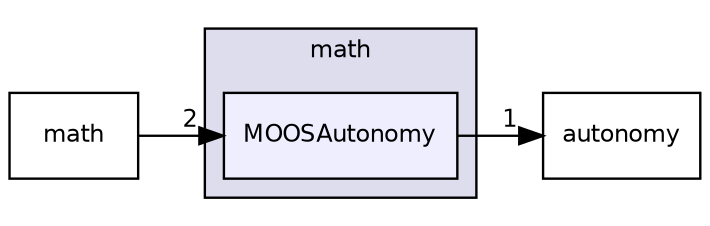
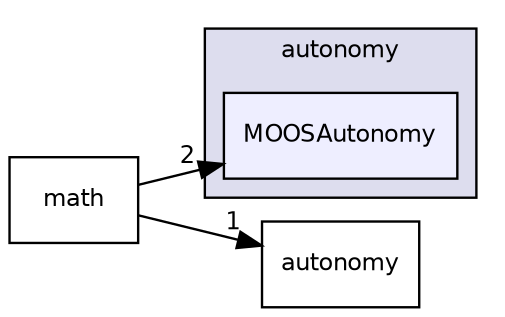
  digraph {
    compound=true
    rankdir=LR
    node [fontname=Helvetica fontsize=10 shape=box]
    edge [labeldistance=1.5 labelfontname=Helvetica labelfontsize=10]
    n1 [fillcolor="#eeeeff" label=MOOSAutonomy pencolor=black style=filled]
    n2 [label=autonomy]
    n3 [label=math]
    subgraph cluster_1 {
      bgcolor="#ddddee"
      fontname=Helvetica
      fontsize=10
-     label=math
+     label=autonomy
      pencolor=black
      n1
    }
-   n1 -> n2 [headlabel=1]
+   n3 -> n2 [headlabel=1]
    n3 -> n1 [headlabel=2]
  }
